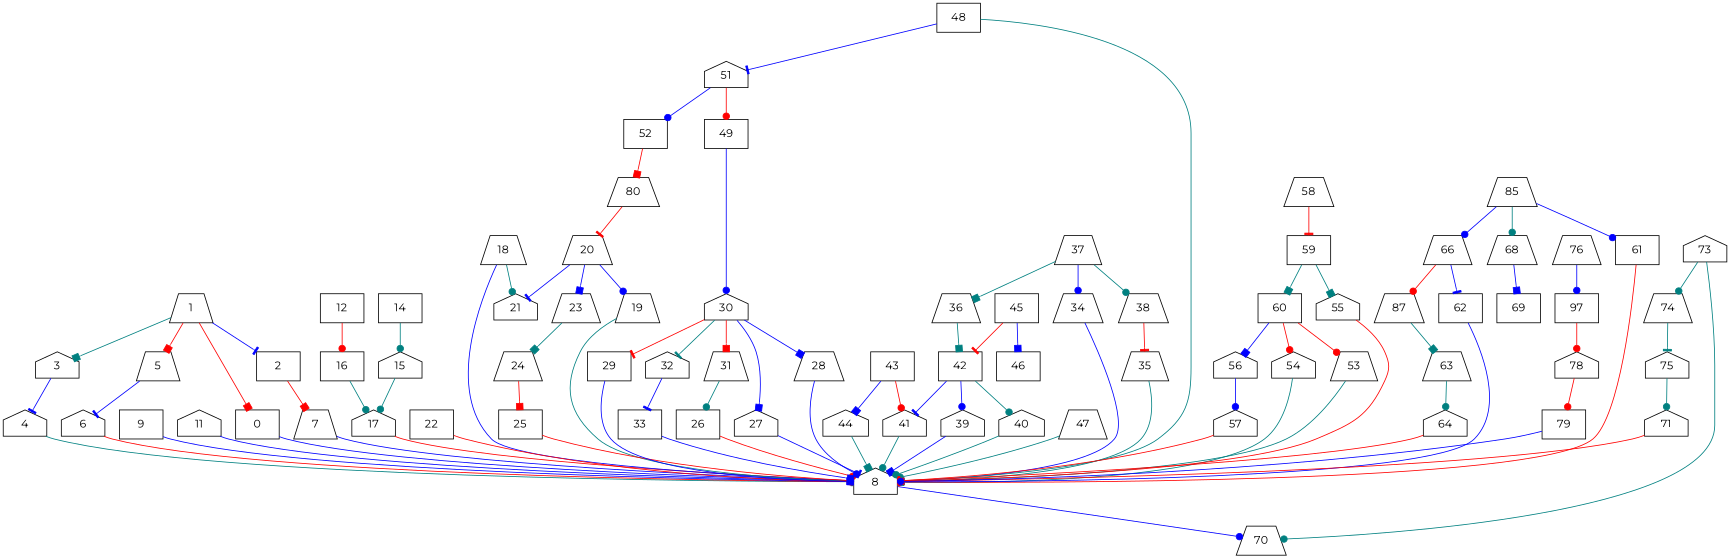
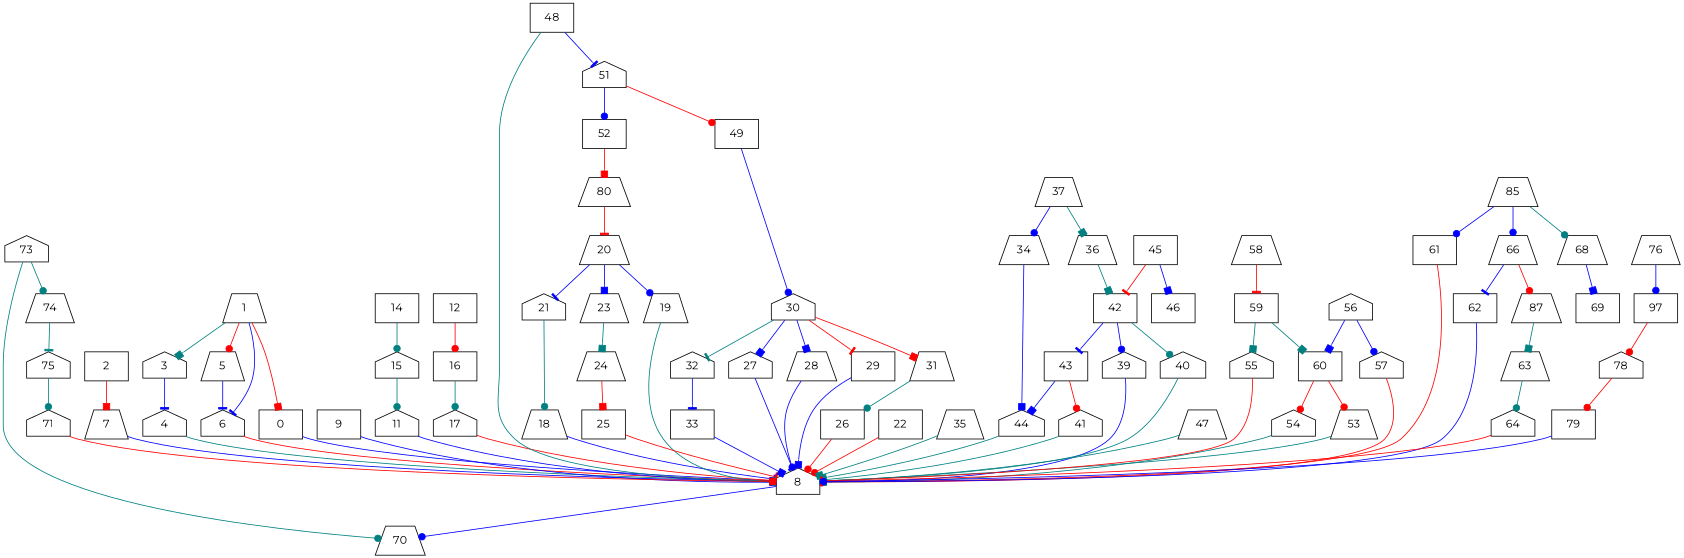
  strict digraph {
    fontname=Montserrat
    node [exec=93 fontname=Montserrat shape=trapezium]
    edge [arrowhead=dot color=blue comm=15 fontname=Montserrat]
    0 [exec=60 shape=box]
    8 [exec=63 shape=house]
    70 [exec=106]
    1 [exec=147]
    2 [shape=box]
    3 [exec=165 shape=house]
    5 [exec=90]
    7 [exec=110]
    4 [exec=158 shape=house]
    6 [shape=house]
    9 [exec=107 shape=box]
    58 [exec=121]
    59 [exec=85 shape=box]
    11 [exec=72 shape=house]
    12 [exec=118 shape=box]
    16 [exec=137 shape=box]
    17 [exec=61 shape=house]
    14 [exec=151 shape=box]
    15 [exec=121 shape=house]
    18 [exec=110]
    19 [exec=158]
    20 [exec=78]
    21 [exec=50 shape=house]
    23 [exec=198]
    24 [exec=100]
    22 [exec=81 shape=box]
    25 [exec=101 shape=box]
    26 [exec=178 shape=box]
    27 [exec=71 shape=house]
    28 [exec=196]
    29 [exec=177 shape=box]
    30 [exec=187 shape=house]
    31 [exec=100]
    32 [exec=157 shape=house]
    33 [exec=67 shape=box]
    34 [exec=110]
    35 [exec=91]
    36 [exec=179]
    42 [exec=54 shape=box]
    39 [exec=152 shape=house]
    40 [exec=100 shape=house]
    43 [exec=147 shape=box]
    37 [exec=61]
-   38 [exec=143]
    41 [exec=197 shape=house]
    44 [exec=134 shape=house]
    45 [exec=50 shape=box]
    46 [exec=160 shape=box]
    47 [exec=78]
    48 [exec=117 shape=box]
    51 [exec=87 shape=house]
    49 [exec=92 shape=box]
    n53 [exec=80 label=80]
    52 [exec=53 shape=box]
    53 [exec=140]
    54 [exec=122 shape=house]
    55 [exec=86 shape=house]
    56 [exec=173 shape=house]
    57 [exec=193 shape=house]
    60 [exec=72 shape=box]
    61 [exec=86 shape=box]
    62 [exec=193 shape=box]
    63 [exec=148]
    64 [exec=200 shape=house]
    n65 [label=85]
    66 [exec=120]
    68 [exec=139]
    n68 [exec=176 label=87]
    69 [exec=75 shape=box]
    71 [exec=53 shape=house]
    73 [exec=95 shape=house]
    74 [exec=171]
    76 [exec=193]
    n74 [exec=189 label=97 shape=box]
    75 [exec=166 shape=house]
    78 [exec=149 shape=house]
    79 [exec=71 shape=box]
    0 -> 8 [arrowhead=box comm=13]
    8 -> 70 [comm=5]
    1 -> 0 [arrowhead=box color=red comm=5]
-   1 -> 2 [arrowhead=tee comm=11]
+   1 -> 6 [arrowhead=tee comm=11]
    1 -> 3 [arrowhead=box color=teal comm=19]
-   1 -> 5 [arrowhead=box color=red comm=13]
+   1 -> 5 [color=red comm=13]
    2 -> 7 [arrowhead=box color=red comm=5]
    3 -> 4 [arrowhead=tee comm=8]
    5 -> 6 [arrowhead=tee comm=6]
    7 -> 8 [arrowhead=tee comm=20]
    4 -> 8 [arrowhead=tee color=teal comm=18]
    6 -> 8 [color=red comm=13]
    9 -> 8 [arrowhead=box]
    58 -> 59 [arrowhead=tee color=red comm=7]
    59 -> 55 [arrowhead=box color=teal]
    59 -> 60 [arrowhead=box color=teal comm=9]
    11 -> 8 [arrowhead=box comm=6]
    12 -> 16 [color=red comm=14]
    16 -> 17 [color=teal comm=5]
    17 -> 8 [arrowhead=tee color=red comm=14]
    14 -> 15 [color=teal comm=16]
-   15 -> 17 [color=teal comm=17]
+   15 -> 11 [color=teal comm=17]
    18 -> 8 [arrowhead=tee comm=8]
    19 -> 8 [color=teal comm=5]
    20 -> 19 [comm=19]
    20 -> 21 [arrowhead=tee]
    20 -> 23 [arrowhead=box comm=12]
-   18 -> 21 [color=teal]
+   21 -> 18 [color=teal]
    23 -> 24 [arrowhead=box color=teal comm=16]
    24 -> 25 [arrowhead=box color=red comm=17]
    22 -> 8 [color=red comm=20]
    25 -> 8 [arrowhead=tee color=red comm=18]
    26 -> 8 [color=red comm=11]
    27 -> 8 [arrowhead=tee comm=7]
    28 -> 8 [comm=13]
    29 -> 8 [arrowhead=box comm=14]
    30 -> 27 [arrowhead=box comm=19]
    30 -> 28 [arrowhead=box comm=19]
    30 -> 29 [arrowhead=tee color=red comm=19]
    30 -> 31 [arrowhead=box color=red comm=19]
    30 -> 32 [arrowhead=tee color=teal comm=17]
    31 -> 26 [color=teal comm=10]
    32 -> 33 [arrowhead=tee]
    33 -> 8 [arrowhead=box comm=17]
-   34 -> 8 [arrowhead=box comm=6]
+   34 -> 44 [arrowhead=box comm=6]
    35 -> 8 [arrowhead=box color=teal]
    36 -> 42 [arrowhead=box color=teal comm=7]
    42 -> 39
    42 -> 40 [color=teal comm=19]
-   42 -> 41 [arrowhead=tee comm=7]
+   42 -> 43 [arrowhead=tee comm=7]
    39 -> 8 [arrowhead=box comm=11]
    40 -> 8 [color=teal comm=16]
    43 -> 41 [color=red]
    43 -> 44 [arrowhead=box comm=11]
    37 -> 34
    37 -> 36 [arrowhead=box color=teal comm=5]
-   37 -> 38 [color=teal comm=10]
-   38 -> 35 [arrowhead=tee color=red comm=11]
    41 -> 8 [color=teal comm=9]
    44 -> 8 [arrowhead=box color=teal comm=7]
    45 -> 42 [arrowhead=tee color=red comm=17]
    45 -> 46 [arrowhead=box comm=5]
    47 -> 8 [color=teal comm=20]
    48 -> 8 [arrowhead=tee color=teal comm=12]
    48 -> 51 [arrowhead=tee comm=5]
    51 -> 49 [color=red comm=14]
    51 -> 52 [comm=19]
    49 -> 30
    n53 -> 20 [arrowhead=tee color=red comm=8]
    52 -> n53 [arrowhead=box color=red comm=11]
    53 -> 8 [arrowhead=box color=teal comm=7]
    54 -> 8 [arrowhead=box color=teal comm=12]
    55 -> 8 [arrowhead=tee color=red comm=5]
    56 -> 57
    57 -> 8 [arrowhead=tee color=red comm=6]
    60 -> 53 [color=red comm=10]
    60 -> 54 [color=red comm=8]
-   60 -> 56 [arrowhead=box comm=17]
+   56 -> 60 [arrowhead=box comm=17]
    61 -> 8 [arrowhead=tee color=red comm=17]
    62 -> 8 [comm=17]
    63 -> 64 [color=teal comm=9]
    64 -> 8 [arrowhead=tee color=red comm=16]
    n65 -> 61 [comm=13]
    n65 -> 66 [comm=16]
    n65 -> 68 [color=teal comm=11]
    66 -> 62 [arrowhead=tee comm=17]
    66 -> n68 [color=red]
    68 -> 69 [arrowhead=box comm=10]
    n68 -> 63 [arrowhead=box color=teal comm=10]
    71 -> 8 [arrowhead=box color=red comm=14]
    73 -> 70 [color=teal comm=18]
    73 -> 74 [color=teal comm=20]
    74 -> 75 [arrowhead=tee color=teal comm=7]
    76 -> n74 [comm=14]
    n74 -> 78 [color=red comm=9]
    75 -> 71 [color=teal comm=13]
    78 -> 79 [color=red comm=19]
    79 -> 8 [comm=20]
  }
